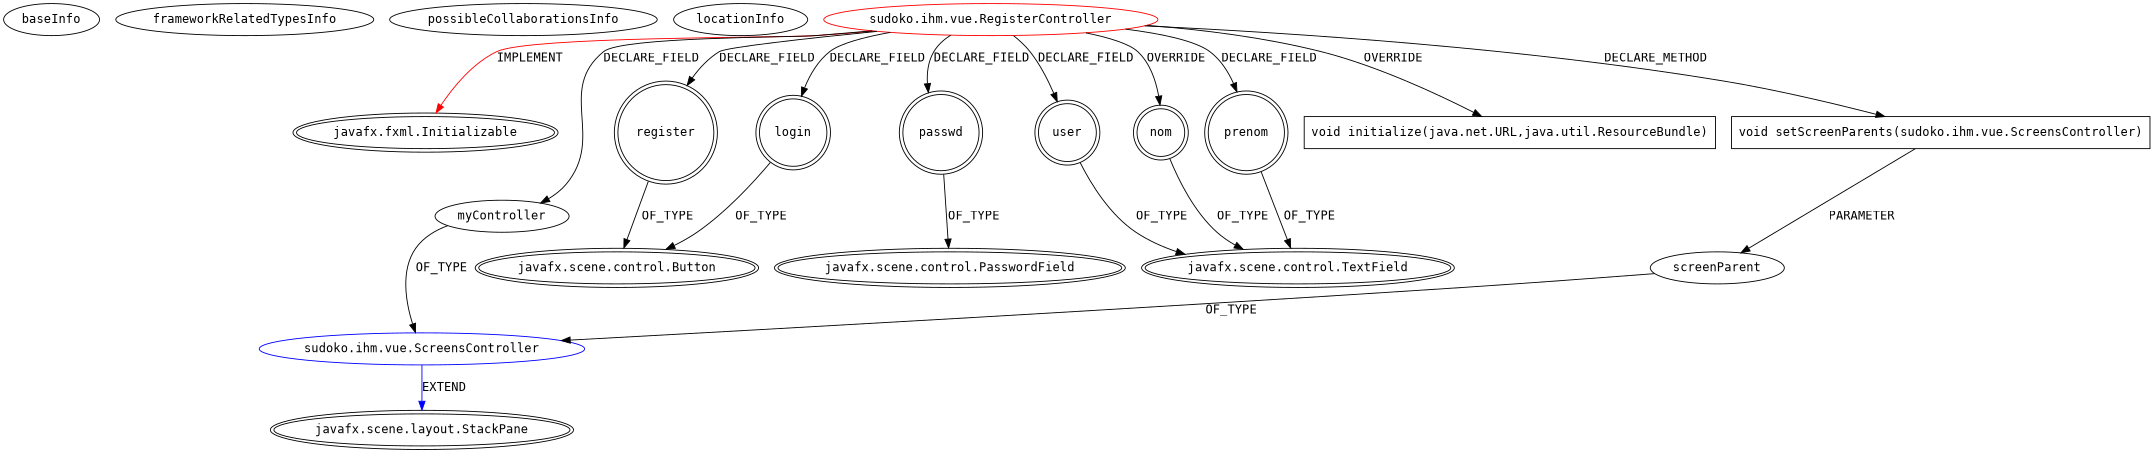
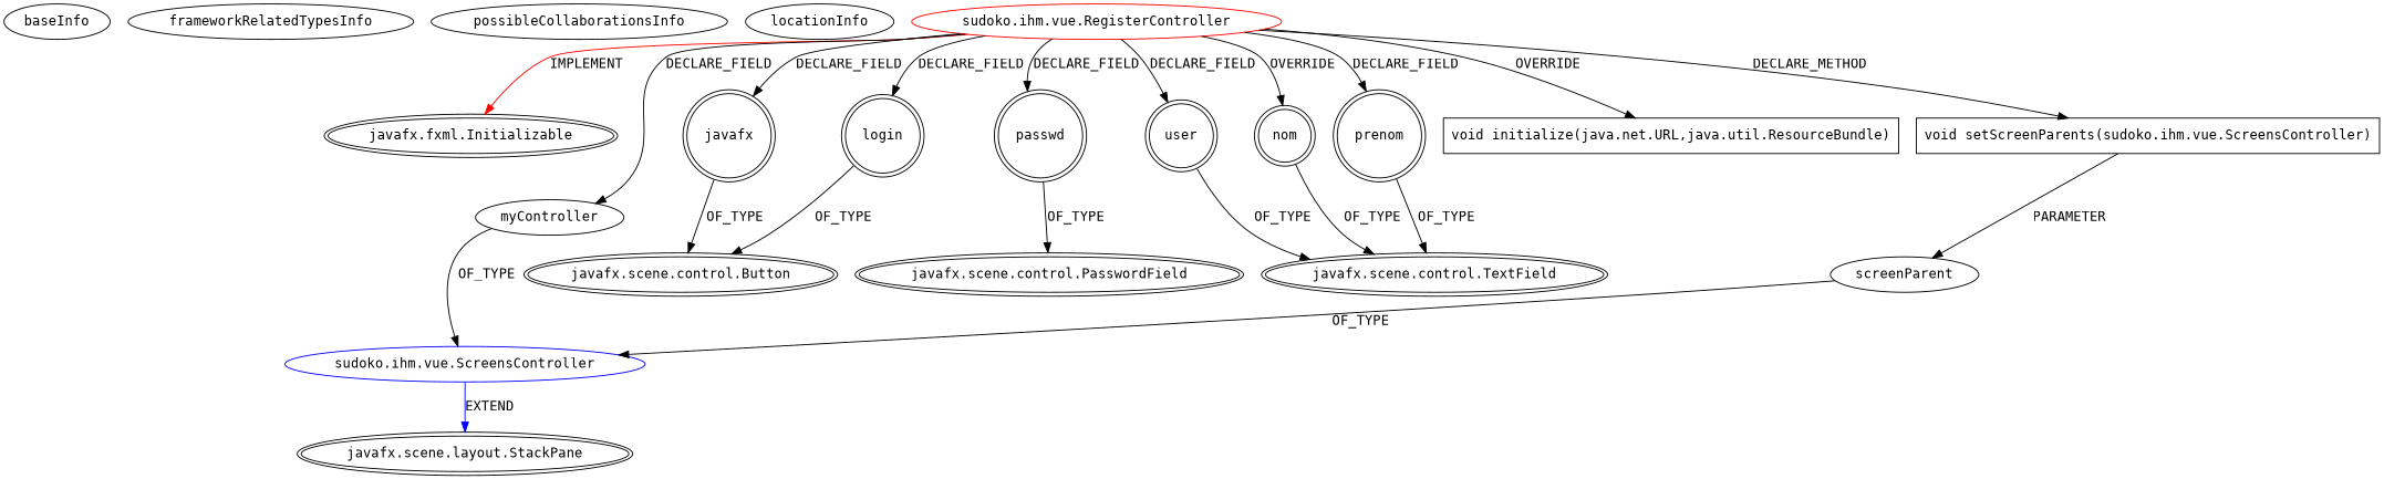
  digraph {
    fontname="DejaVu Sans Mono"
    node [fontname="DejaVu Sans Mono" isFrameworkType=true vertexType=FIELD_DECLARATION peripheries=2]
    edge [fontname="DejaVu Sans Mono"]
    baseInfo [category=extension_graph graphId=3662 isAnonymous=false possibleRelation=true isFrameworkType="" vertexType="" peripheries=""]
    frameworkRelatedTypesInfo [0="javafx.fxml.Initializable" isFrameworkType="" vertexType="" peripheries=""]
    possibleCollaborationsInfo [0="3662~CLIENT_METHOD_DECLARATION-PARAMETER_DECLARATION-FIELD_DECLARATION-~javafx.fxml.Initializable ~javafx.scene.layout.StackPane ~false~false" isFrameworkType="" vertexType="" peripheries=""]
    locationInfo [contextSignature=RegisterController filePath="/mouradsaadi-LO23-IHM/LO23-IHM-master/Sudoku-IHM/src/sudoko/ihm/vue/RegisterController.java" graphId=3662 projectName="mouradsaadi-LO23-IHM" isFrameworkType="" vertexType="" peripheries=""]
    n5 [color=red isFrameworkType=false label="sudoko.ihm.vue.RegisterController" vertexType=ROOT_CLIENT_CLASS_DECLARATION peripheries=""]
    n6 [label="javafx.fxml.Initializable" vertexType=FRAMEWORK_INTERFACE_TYPE]
    n7 [label=login shape=circle]
    n8 [isFrameworkType=false label=myController shape=ellipse peripheries=""]
    n9 [label=nom shape=circle]
    n10 [label=passwd shape=circle]
    n11 [label=prenom shape=circle]
-   n12 [label=register shape=circle]
+   n12 [label=javafx shape=circle]
    n13 [label=user shape=circle]
    n14 [isFrameworkType=false label="void initialize(java.net.URL,java.util.ResourceBundle)" shape=box vertexType=OVERRIDING_METHOD_DECLARATION peripheries=""]
    n15 [isFrameworkType=false label="void setScreenParents(sudoko.ihm.vue.ScreensController)" shape=box vertexType=CLIENT_METHOD_DECLARATION peripheries=""]
    n16 [label="javafx.scene.control.Button" vertexType=FRAMEWORK_CLASS_TYPE]
    n17 [color=blue isFrameworkType=false label="sudoko.ihm.vue.ScreensController" vertexType=REFERENCE_CLIENT_CLASS_DECLARATION peripheries=""]
    n18 [label="javafx.scene.control.TextField" vertexType=FRAMEWORK_CLASS_TYPE]
    n19 [label="javafx.scene.control.PasswordField" vertexType=FRAMEWORK_CLASS_TYPE]
    n20 [isFrameworkType=false label=screenParent vertexType=PARAMETER_DECLARATION peripheries=""]
    n21 [label="javafx.scene.layout.StackPane" vertexType=FRAMEWORK_CLASS_TYPE]
    n5 -> n6 [color=red label=IMPLEMENT]
    n5 -> n7 [label=DECLARE_FIELD]
    n5 -> n8 [label=DECLARE_FIELD]
    n5 -> n9 [label=OVERRIDE]
    n5 -> n10 [label=DECLARE_FIELD]
    n5 -> n11 [label=DECLARE_FIELD]
    n5 -> n12 [label=DECLARE_FIELD]
    n5 -> n13 [label=DECLARE_FIELD]
    n5 -> n14 [label=OVERRIDE]
    n5 -> n15 [label=DECLARE_METHOD]
    n7 -> n16 [label=OF_TYPE]
    n8 -> n17 [label=OF_TYPE]
    n9 -> n18 [label=OF_TYPE]
    n10 -> n19 [label=OF_TYPE]
    n11 -> n18 [label=OF_TYPE]
    n12 -> n16 [label=OF_TYPE]
    n13 -> n18 [label=OF_TYPE]
    n15 -> n20 [label=PARAMETER]
    n17 -> n21 [color=blue label=EXTEND]
    n20 -> n17 [label=OF_TYPE]
  }
